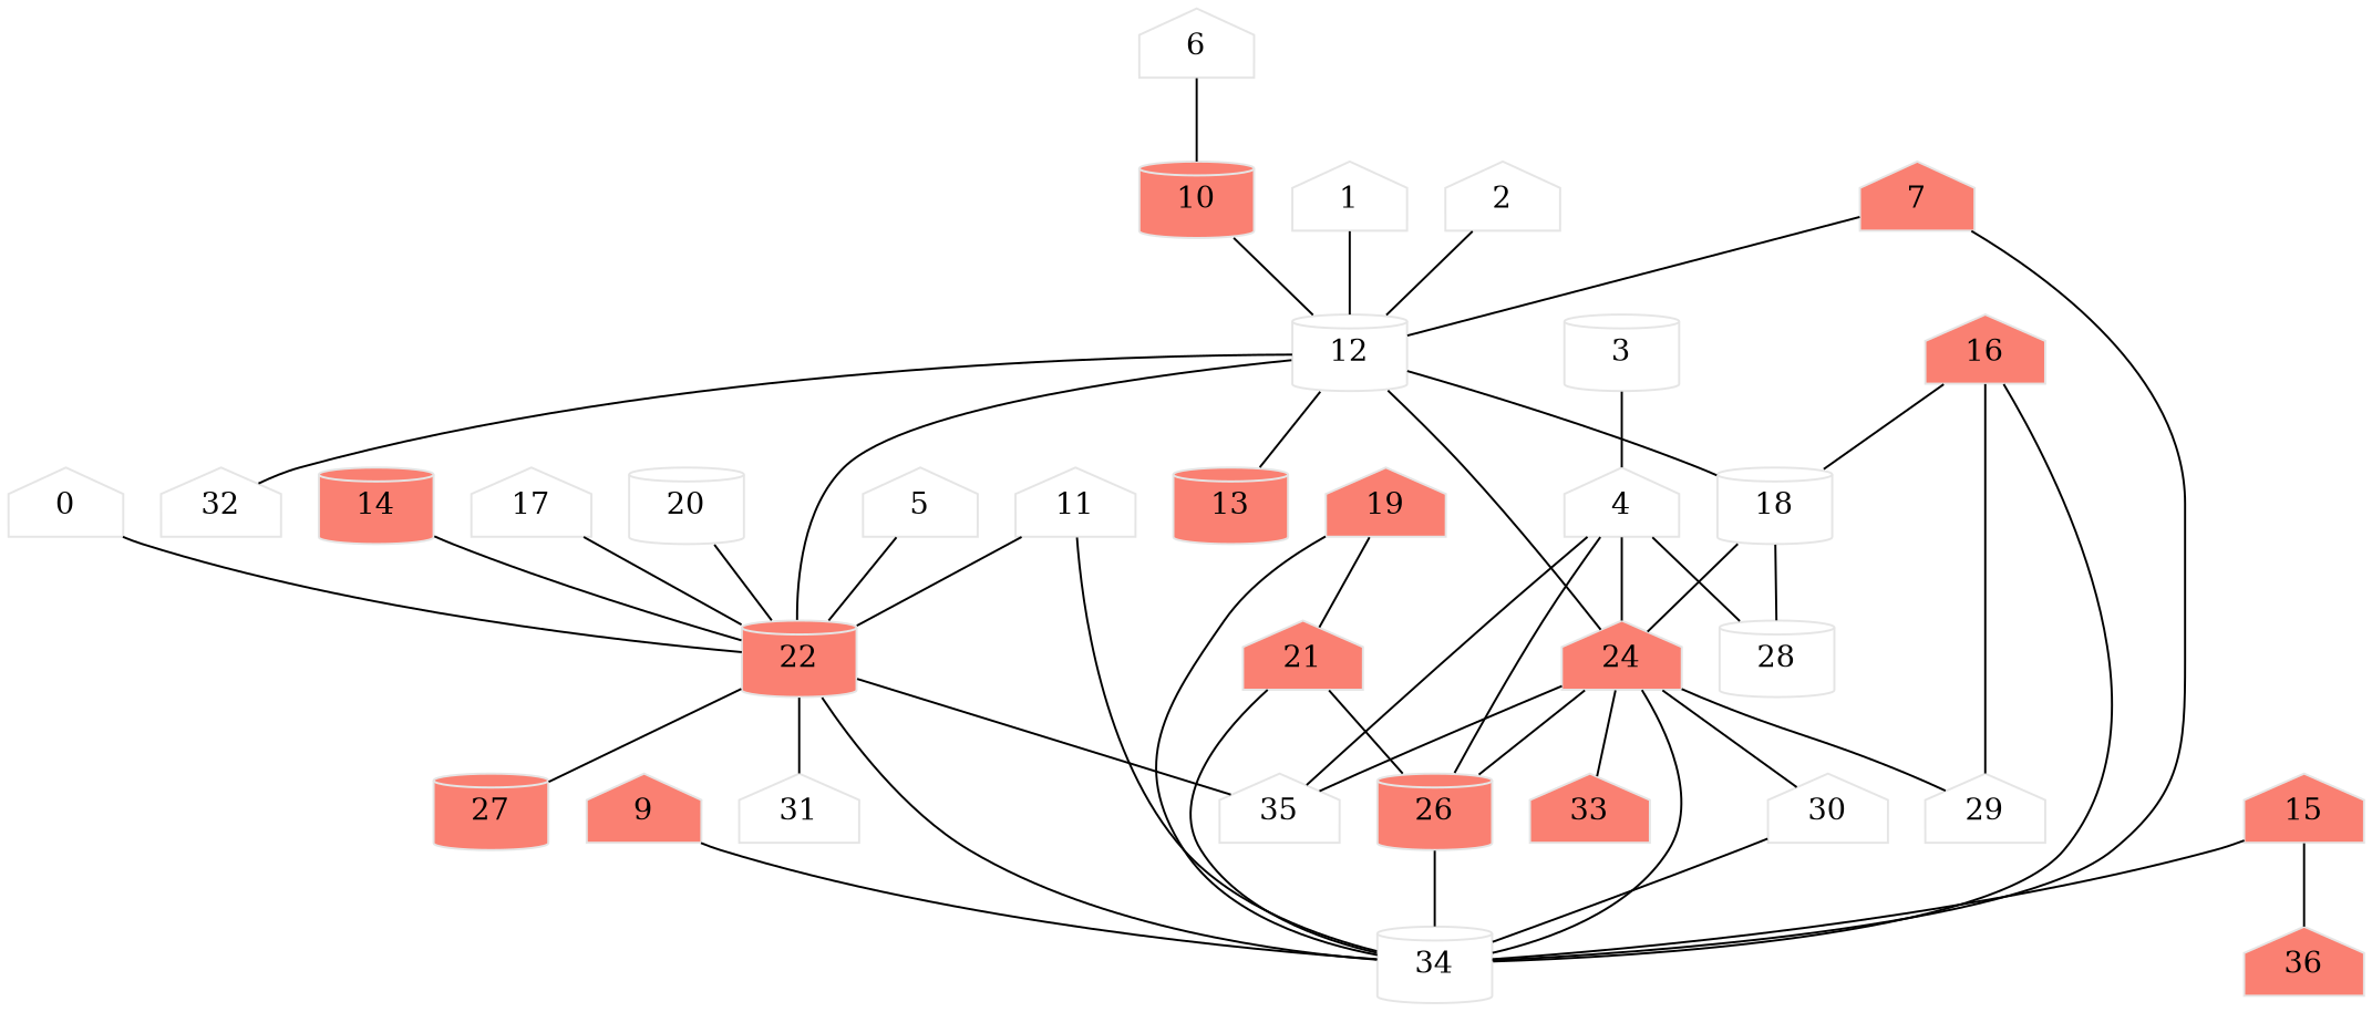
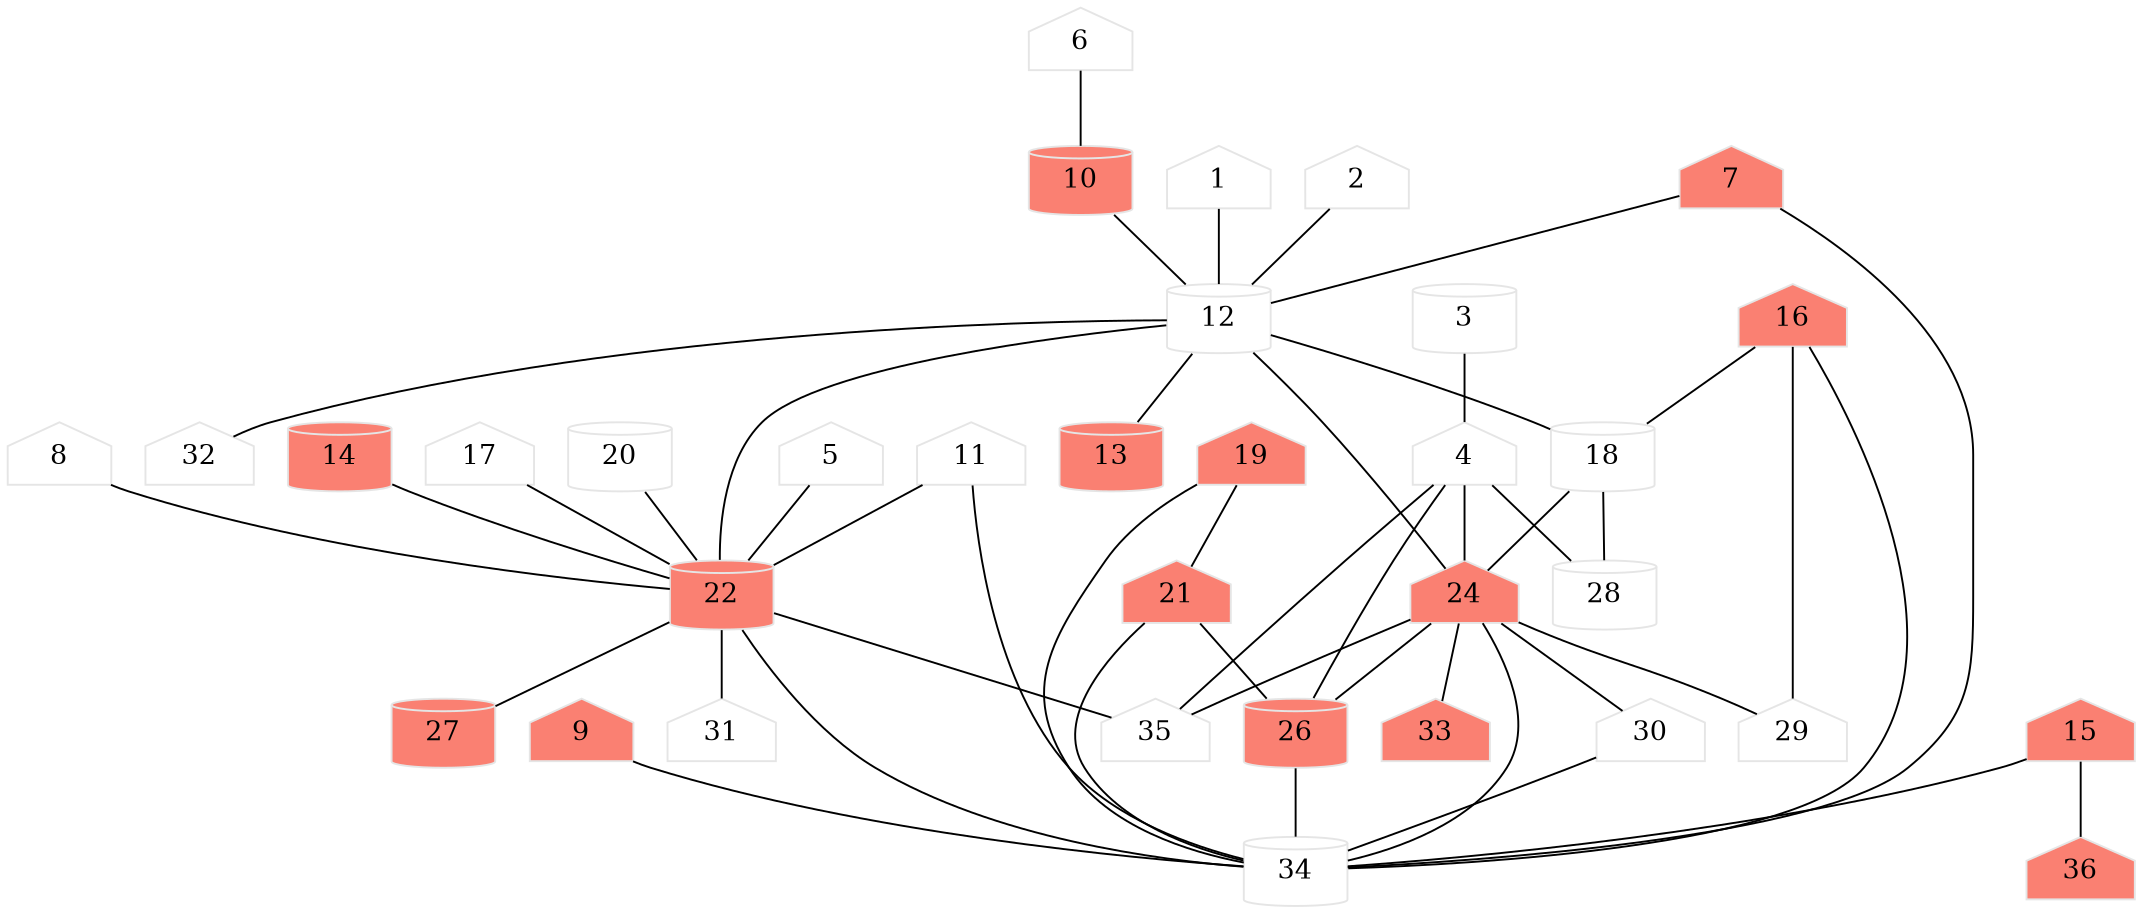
  graph {
    node [color=gray90 fillcolor=white shape=house style=filled]
    edge [weight=1.0]
    12 [shape=cylinder]
    1
    24 [fillcolor=salmon]
    22 [fillcolor=salmon shape=cylinder]
    13 [fillcolor=salmon shape=cylinder]
    18 [shape=cylinder]
    32
    2
    3 [shape=cylinder]
    4
    26 [fillcolor=salmon shape=cylinder]
    28 [shape=cylinder]
    35
    34 [shape=cylinder]
    29
    30
    33 [fillcolor=salmon]
    5
    27 [fillcolor=salmon shape=cylinder]
    31
    10 [fillcolor=salmon shape=cylinder]
    6
    7 [fillcolor=salmon]
-   8 [label=0]
+   8
    9 [fillcolor=salmon]
    11
    14 [fillcolor=salmon shape=cylinder]
    15 [fillcolor=salmon]
    36 [fillcolor=salmon]
    16 [fillcolor=salmon]
    17
    19 [fillcolor=salmon]
    21 [fillcolor=salmon]
    20 [shape=cylinder]
    12 -- 24 [weight=2.0]
    12 -- 22
    12 -- 13
    12 -- 18
    12 -- 32 [weight=2.0]
    1 -- 12
    24 -- 26
    24 -- 35
    24 -- 34
    24 -- 29 [weight=2.0]
    24 -- 30
    24 -- 33
    22 -- 35
    22 -- 34
    22 -- 27
    22 -- 31
    18 -- 24 [weight=2.0]
    18 -- 28
    2 -- 12
    3 -- 4
    4 -- 24
    4 -- 26 [weight=2.0]
    4 -- 28
    4 -- 35 [weight=2.0]
    26 -- 34
    30 -- 34
    5 -- 22
    10 -- 12
    6 -- 10
    7 -- 12
    7 -- 34
    8 -- 22
    9 -- 34
    11 -- 22
    11 -- 34
    14 -- 22
    15 -- 34
    15 -- 36
    16 -- 18
    16 -- 34
    16 -- 29
    17 -- 22
    19 -- 34
    19 -- 21
    21 -- 26
    21 -- 34
    20 -- 22
  }
